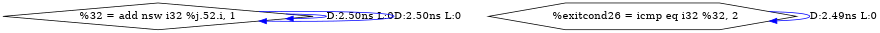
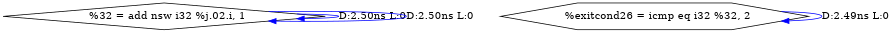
  digraph {
    edge [color=blue]
-   n1 [label="%32 = add nsw i32 %j.52.i, 1" shape=diamond]
+   n1 [label="  %32 = add nsw i32 %j.02.i, 1" shape=diamond]
    n2 [label="  %exitcond26 = icmp eq i32 %32, 2" shape=hexagon]
    n1 -> n1 [label="D:2.50ns L:0"]
    n1 -> n1 [label="D:2.50ns L:0"]
    n2 -> n2 [label="D:2.49ns L:0"]
  }
